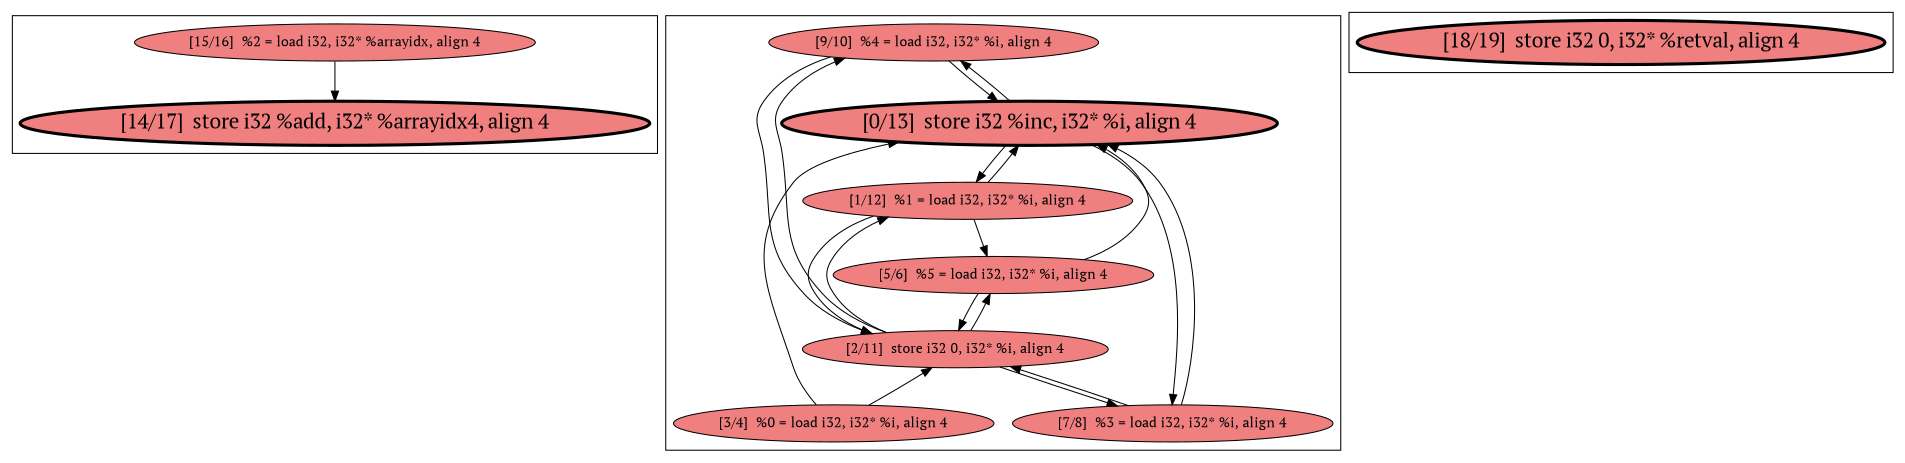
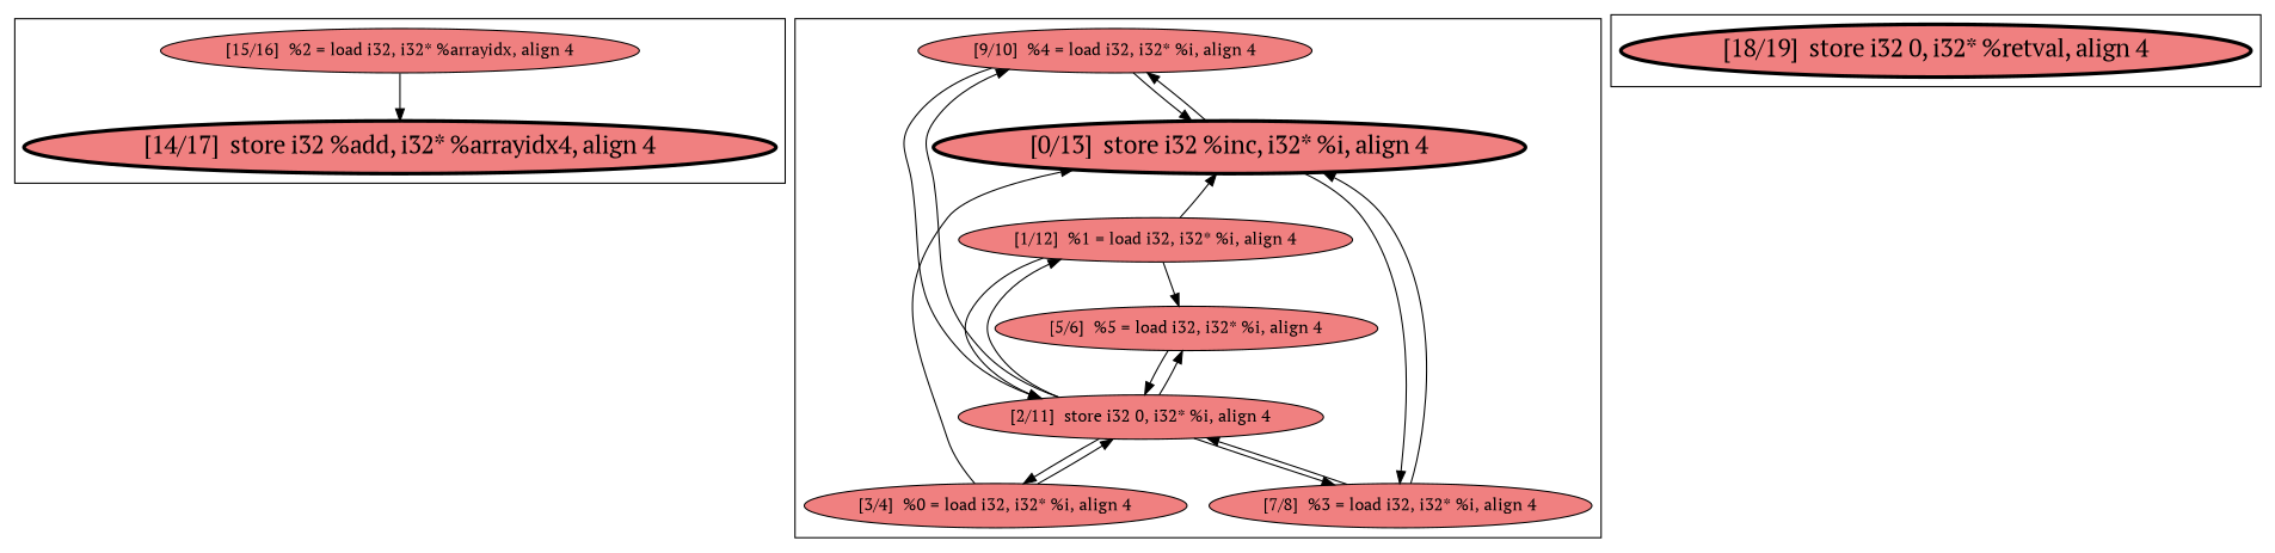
  digraph {
    fontname="PT Serif"
    node [fillcolor=lightcoral fontname="PT Serif" shape=ellipse style=filled]
    edge [fontname="PT Serif"]
    n1 [label="[15/16]  %2 = load i32, i32* %arrayidx, align 4"]
    n2 [fontsize=20 label="[14/17]  store i32 %add, i32* %arrayidx4, align 4" penwidth=3.0]
    n3 [label="[9/10]  %4 = load i32, i32* %i, align 4"]
    n4 [fontsize=20 label="[0/13]  store i32 %inc, i32* %i, align 4" penwidth=3.0]
    n5 [label="[2/11]  store i32 0, i32* %i, align 4"]
    n6 [label="[5/6]  %5 = load i32, i32* %i, align 4"]
    n7 [label="[7/8]  %3 = load i32, i32* %i, align 4"]
    n8 [label="[3/4]  %0 = load i32, i32* %i, align 4"]
    n9 [label="[1/12]  %1 = load i32, i32* %i, align 4"]
    n10 [fontsize=20 label="[18/19]  store i32 0, i32* %retval, align 4" penwidth=3.0]
    subgraph cluster_1 {
      n1
      n2
    }
    subgraph cluster_2 {
      n3
      n4
      n5
      n6
      n7
      n8
      n9
    }
    subgraph cluster_3 {
      n10
    }
    n1 -> n2
    n3 -> n4
    n3 -> n5
    n4 -> n3
    n4 -> n7
-   n4 -> n9
    n5 -> n3
    n5 -> n6
    n5 -> n7
+   n5 -> n8
    n5 -> n9
-   n6 -> n4
    n6 -> n5
    n7 -> n4
    n7 -> n5
    n8 -> n4
    n8 -> n5
    n9 -> n4
    n9 -> n5
    n9 -> n6
  }
